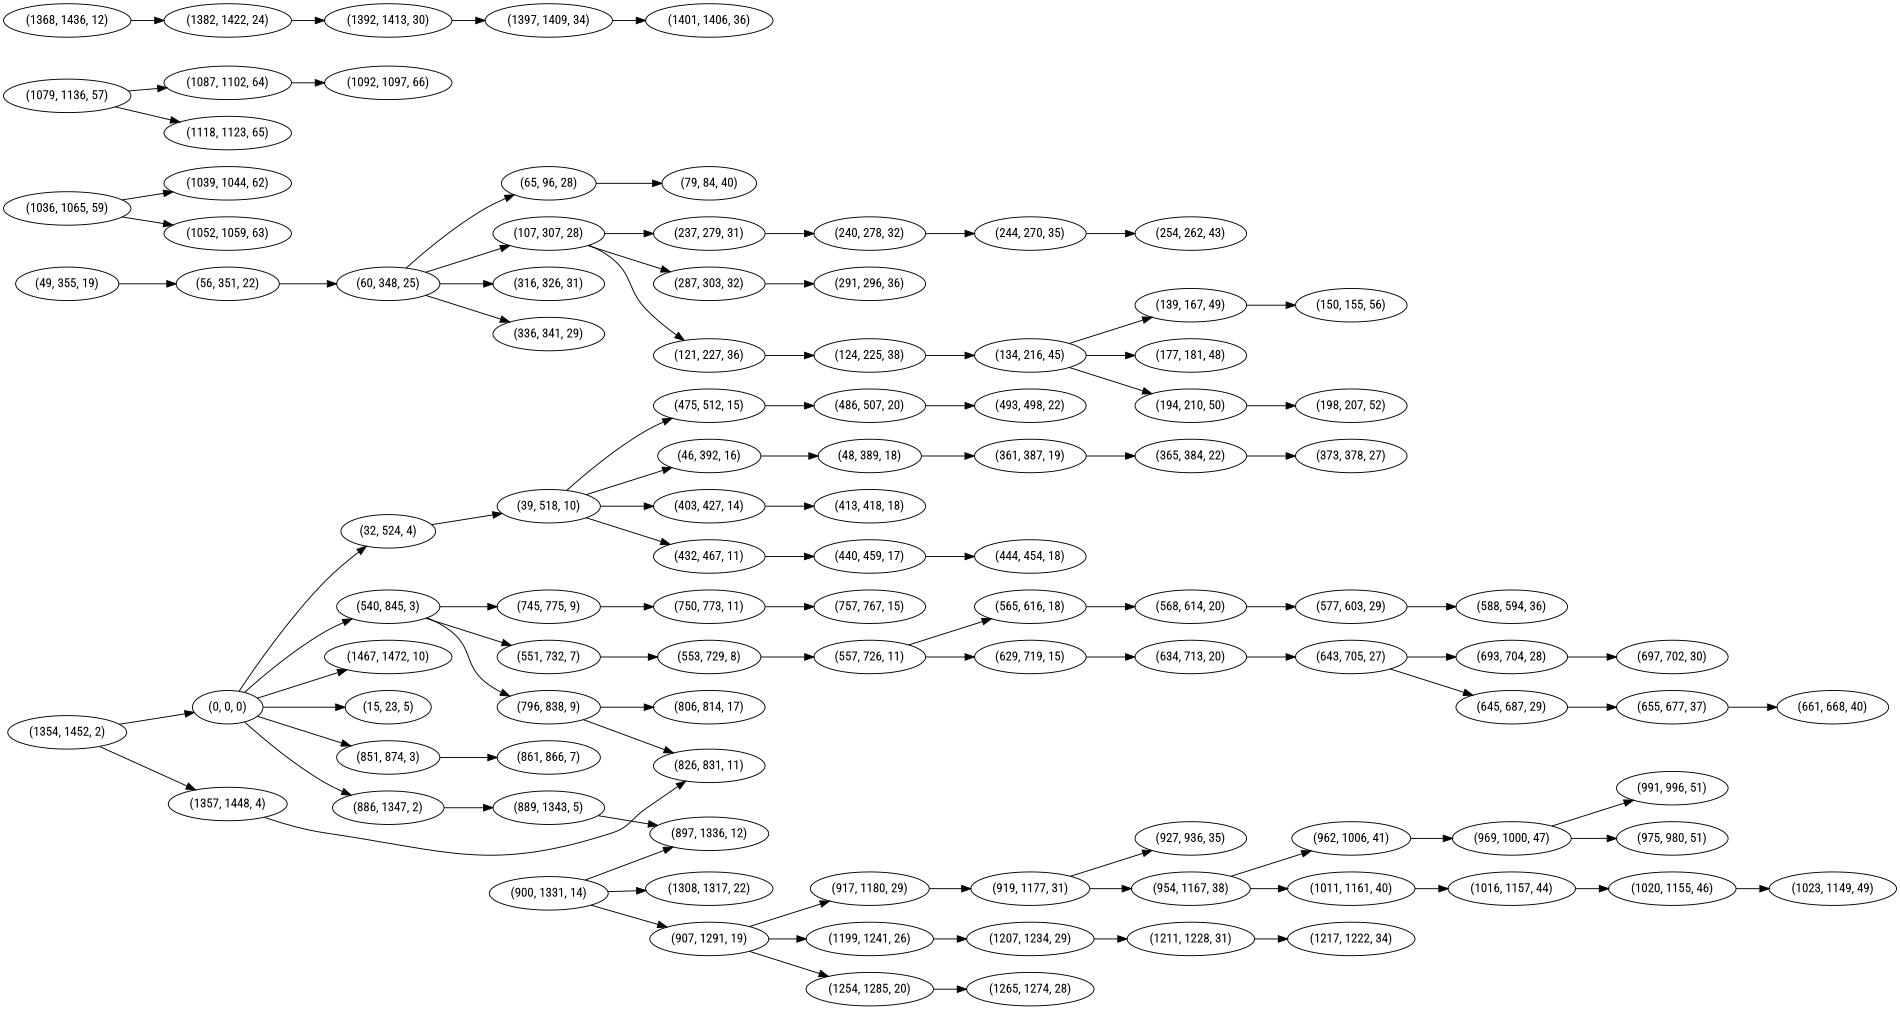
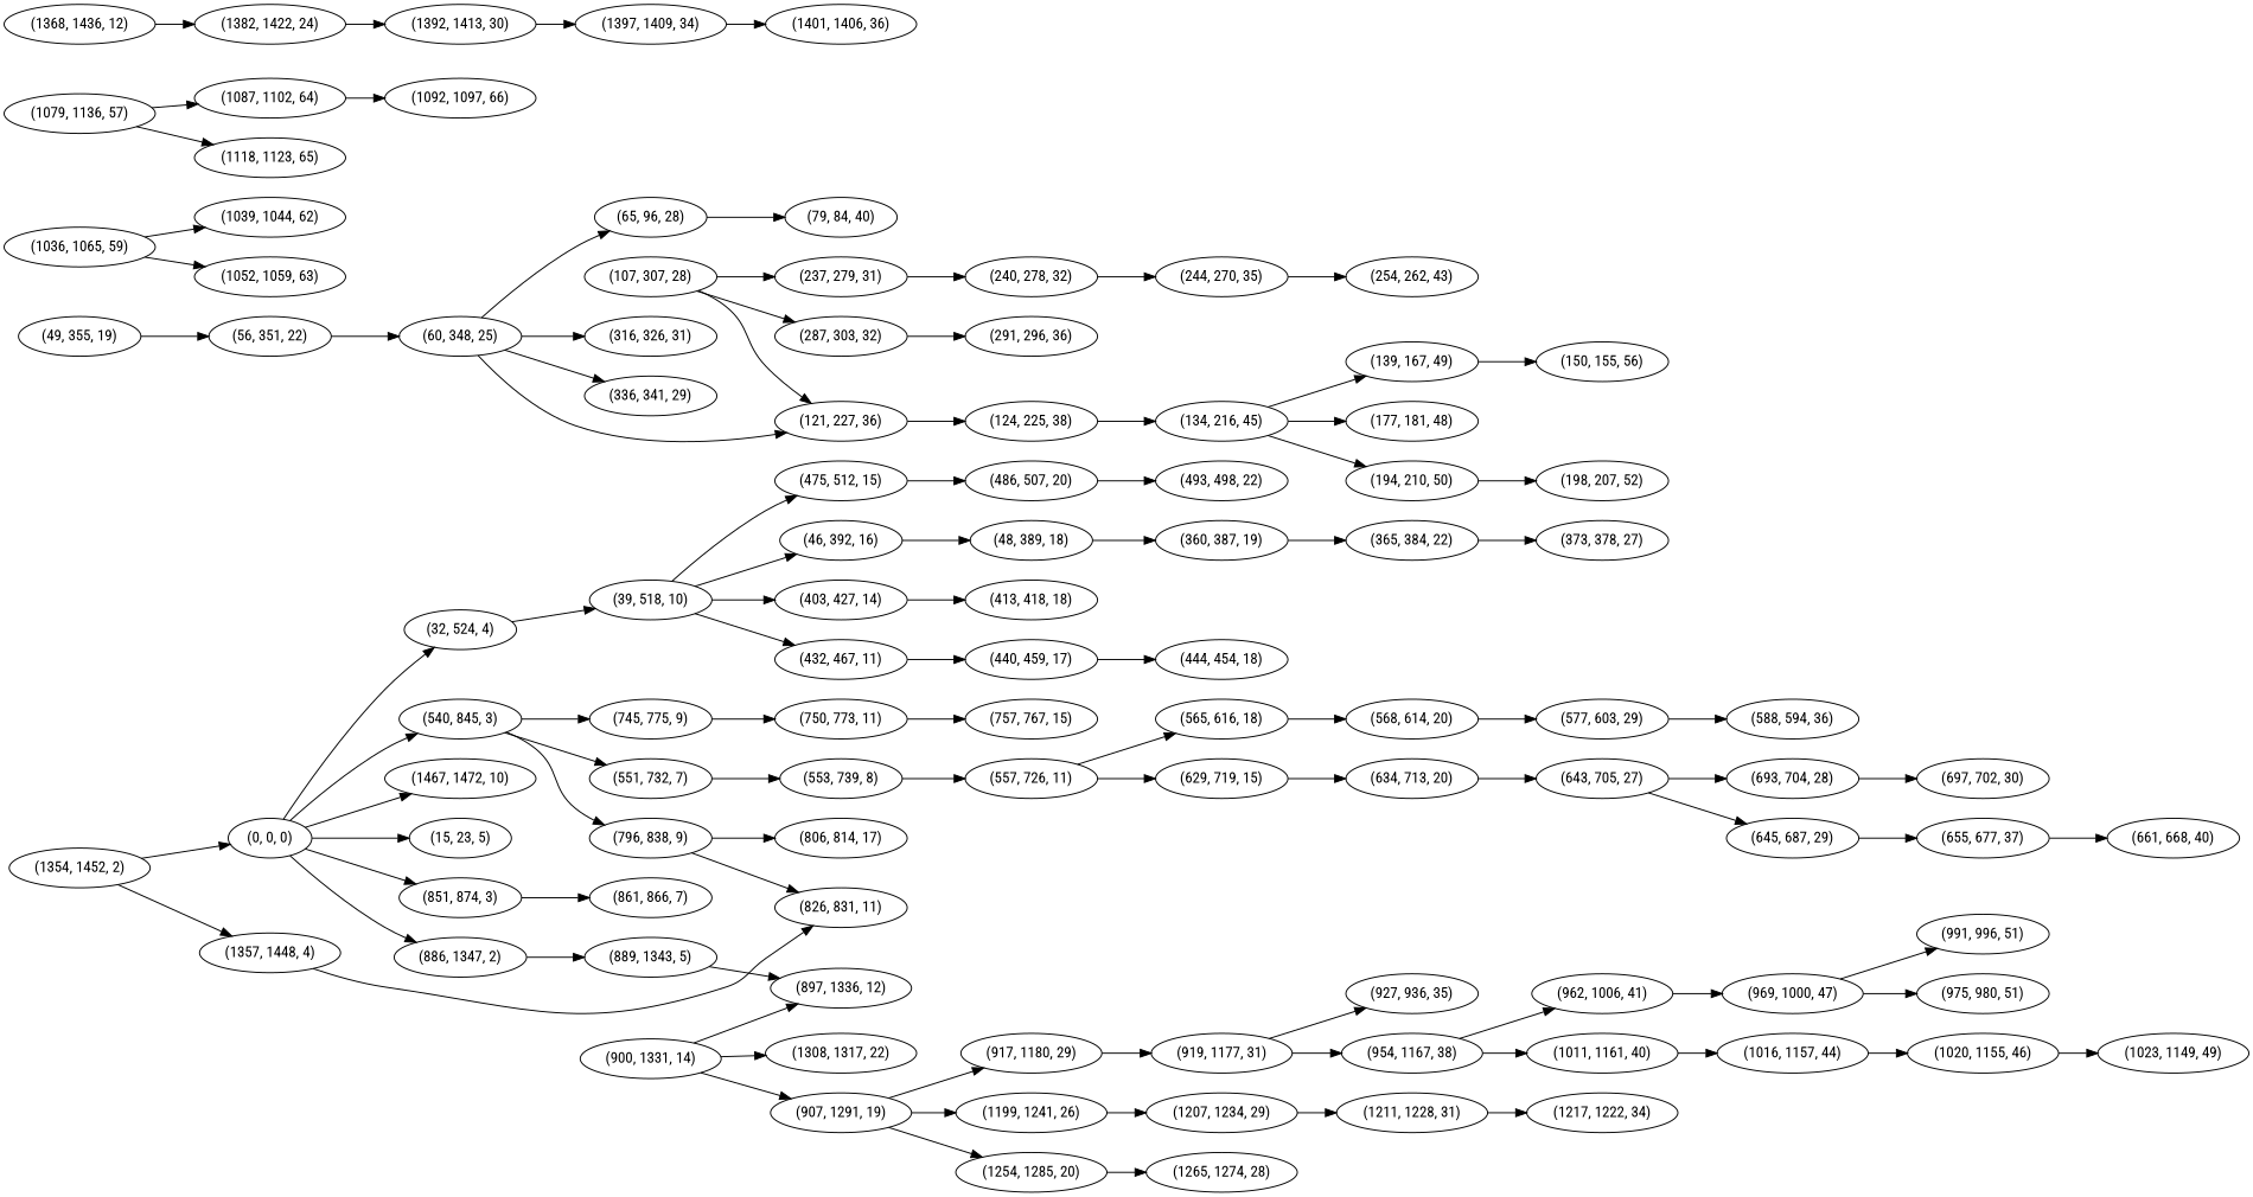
  digraph {
    fontname="Roboto Condensed"
    rankdir=LR
    node [fontname="Roboto Condensed"]
    edge [fontname="Roboto Condensed"]
    "(0, 0, 0)"
    "(15, 23, 5)"
    "(32, 524, 4)"
    "(540, 845, 3)"
    "(851, 874, 3)"
    "(886, 1347, 2)"
    "(1467, 1472, 10)"
    "(39, 518, 10)"
    "(551, 732, 7)"
    "(745, 775, 9)"
    "(796, 838, 9)"
    "(861, 866, 7)"
    "(889, 1343, 5)"
    "(1354, 1452, 2)"
    "(1357, 1448, 4)"
    "(46, 392, 16)"
    "(403, 427, 14)"
    "(432, 467, 11)"
    "(475, 512, 15)"
    "(48, 389, 18)"
    "(413, 418, 18)"
    "(440, 459, 17)"
    "(486, 507, 20)"
-   "(361, 387, 19)"
+   "(361, 387, 19)" [label="(360, 387, 19)"]
    "(49, 355, 19)"
    "(56, 351, 22)"
    "(365, 384, 22)"
    "(60, 348, 25)"
    "(65, 96, 28)"
    "(107, 307, 28)"
    "(316, 326, 31)"
    "(336, 341, 29)"
    "(79, 84, 40)"
    "(121, 227, 36)"
    "(237, 279, 31)"
    "(287, 303, 32)"
    "(124, 225, 38)"
    "(240, 278, 32)"
    "(291, 296, 36)"
    "(134, 216, 45)"
    "(139, 167, 49)"
    "(177, 181, 48)"
    "(194, 210, 50)"
    "(150, 155, 56)"
    "(198, 207, 52)"
    "(244, 270, 35)"
    "(254, 262, 43)"
    "(373, 378, 27)"
    "(444, 454, 18)"
    "(493, 498, 22)"
-   "(553, 729, 8)"
+   "(553, 729, 8)" [label="(553, 739, 8)"]
    "(750, 773, 11)"
    "(806, 814, 17)"
    "(826, 831, 11)"
    "(557, 726, 11)"
    "(565, 616, 18)"
    "(629, 719, 15)"
    "(568, 614, 20)"
    "(634, 713, 20)"
    "(577, 603, 29)"
    "(588, 594, 36)"
    "(643, 705, 27)"
    "(645, 687, 29)"
    "(693, 704, 28)"
    "(655, 677, 37)"
    "(697, 702, 30)"
    "(661, 668, 40)"
    "(757, 767, 15)"
    "(897, 1336, 12)"
    "(900, 1331, 14)"
    "(907, 1291, 19)"
    "(1308, 1317, 22)"
    "(917, 1180, 29)"
    "(1199, 1241, 26)"
    "(1254, 1285, 20)"
    "(919, 1177, 31)"
    "(1207, 1234, 29)"
    "(1265, 1274, 28)"
    "(927, 936, 35)"
    "(954, 1167, 38)"
    "(962, 1006, 41)"
    "(1011, 1161, 40)"
    "(969, 1000, 47)"
    "(1016, 1157, 44)"
    "(975, 980, 51)"
    "(991, 996, 51)"
    "(1020, 1155, 46)"
    "(1023, 1149, 49)"
    "(1036, 1065, 59)"
    "(1039, 1044, 62)"
    "(1052, 1059, 63)"
    "(1079, 1136, 57)"
    "(1087, 1102, 64)"
    "(1118, 1123, 65)"
    "(1092, 1097, 66)"
    "(1211, 1228, 31)"
    "(1217, 1222, 34)"
    "(1368, 1436, 12)"
    "(1382, 1422, 24)"
    "(1392, 1413, 30)"
    "(1397, 1409, 34)"
    "(1401, 1406, 36)"
    "(0, 0, 0)" -> "(15, 23, 5)"
    "(0, 0, 0)" -> "(32, 524, 4)"
    "(0, 0, 0)" -> "(540, 845, 3)"
    "(0, 0, 0)" -> "(851, 874, 3)"
    "(0, 0, 0)" -> "(886, 1347, 2)"
    "(0, 0, 0)" -> "(1467, 1472, 10)"
    "(32, 524, 4)" -> "(39, 518, 10)"
    "(540, 845, 3)" -> "(551, 732, 7)"
    "(540, 845, 3)" -> "(745, 775, 9)"
    "(540, 845, 3)" -> "(796, 838, 9)"
    "(851, 874, 3)" -> "(861, 866, 7)"
    "(886, 1347, 2)" -> "(889, 1343, 5)"
    "(39, 518, 10)" -> "(46, 392, 16)"
    "(39, 518, 10)" -> "(403, 427, 14)"
    "(39, 518, 10)" -> "(432, 467, 11)"
    "(39, 518, 10)" -> "(475, 512, 15)"
    "(551, 732, 7)" -> "(553, 729, 8)"
    "(745, 775, 9)" -> "(750, 773, 11)"
    "(796, 838, 9)" -> "(806, 814, 17)"
    "(796, 838, 9)" -> "(826, 831, 11)"
    "(889, 1343, 5)" -> "(897, 1336, 12)"
    "(1354, 1452, 2)" -> "(0, 0, 0)"
    "(1354, 1452, 2)" -> "(1357, 1448, 4)"
    "(1357, 1448, 4)" -> "(826, 831, 11)"
    "(46, 392, 16)" -> "(48, 389, 18)"
    "(403, 427, 14)" -> "(413, 418, 18)"
    "(432, 467, 11)" -> "(440, 459, 17)"
    "(475, 512, 15)" -> "(486, 507, 20)"
    "(48, 389, 18)" -> "(361, 387, 19)"
    "(440, 459, 17)" -> "(444, 454, 18)"
    "(486, 507, 20)" -> "(493, 498, 22)"
    "(361, 387, 19)" -> "(365, 384, 22)"
    "(49, 355, 19)" -> "(56, 351, 22)"
    "(56, 351, 22)" -> "(60, 348, 25)"
    "(365, 384, 22)" -> "(373, 378, 27)"
    "(60, 348, 25)" -> "(65, 96, 28)"
-   "(60, 348, 25)" -> "(107, 307, 28)"
+   "(60, 348, 25)" -> "(121, 227, 36)"
    "(60, 348, 25)" -> "(316, 326, 31)"
    "(60, 348, 25)" -> "(336, 341, 29)"
    "(65, 96, 28)" -> "(79, 84, 40)"
    "(107, 307, 28)" -> "(121, 227, 36)"
    "(107, 307, 28)" -> "(237, 279, 31)"
    "(107, 307, 28)" -> "(287, 303, 32)"
    "(121, 227, 36)" -> "(124, 225, 38)"
    "(237, 279, 31)" -> "(240, 278, 32)"
    "(287, 303, 32)" -> "(291, 296, 36)"
    "(124, 225, 38)" -> "(134, 216, 45)"
    "(240, 278, 32)" -> "(244, 270, 35)"
    "(134, 216, 45)" -> "(139, 167, 49)"
    "(134, 216, 45)" -> "(177, 181, 48)"
    "(134, 216, 45)" -> "(194, 210, 50)"
    "(139, 167, 49)" -> "(150, 155, 56)"
    "(194, 210, 50)" -> "(198, 207, 52)"
    "(244, 270, 35)" -> "(254, 262, 43)"
    "(553, 729, 8)" -> "(557, 726, 11)"
    "(750, 773, 11)" -> "(757, 767, 15)"
    "(557, 726, 11)" -> "(565, 616, 18)"
    "(557, 726, 11)" -> "(629, 719, 15)"
    "(565, 616, 18)" -> "(568, 614, 20)"
    "(629, 719, 15)" -> "(634, 713, 20)"
    "(568, 614, 20)" -> "(577, 603, 29)"
    "(634, 713, 20)" -> "(643, 705, 27)"
    "(577, 603, 29)" -> "(588, 594, 36)"
    "(643, 705, 27)" -> "(645, 687, 29)"
    "(643, 705, 27)" -> "(693, 704, 28)"
    "(645, 687, 29)" -> "(655, 677, 37)"
    "(693, 704, 28)" -> "(697, 702, 30)"
    "(655, 677, 37)" -> "(661, 668, 40)"
    "(900, 1331, 14)" -> "(897, 1336, 12)"
    "(900, 1331, 14)" -> "(907, 1291, 19)"
    "(900, 1331, 14)" -> "(1308, 1317, 22)"
    "(907, 1291, 19)" -> "(917, 1180, 29)"
    "(907, 1291, 19)" -> "(1199, 1241, 26)"
    "(907, 1291, 19)" -> "(1254, 1285, 20)"
    "(917, 1180, 29)" -> "(919, 1177, 31)"
    "(1199, 1241, 26)" -> "(1207, 1234, 29)"
    "(1254, 1285, 20)" -> "(1265, 1274, 28)"
    "(919, 1177, 31)" -> "(927, 936, 35)"
    "(919, 1177, 31)" -> "(954, 1167, 38)"
    "(1207, 1234, 29)" -> "(1211, 1228, 31)"
    "(954, 1167, 38)" -> "(962, 1006, 41)"
    "(954, 1167, 38)" -> "(1011, 1161, 40)"
    "(962, 1006, 41)" -> "(969, 1000, 47)"
    "(1011, 1161, 40)" -> "(1016, 1157, 44)"
    "(969, 1000, 47)" -> "(975, 980, 51)"
    "(969, 1000, 47)" -> "(991, 996, 51)"
    "(1016, 1157, 44)" -> "(1020, 1155, 46)"
    "(1020, 1155, 46)" -> "(1023, 1149, 49)"
    "(1036, 1065, 59)" -> "(1039, 1044, 62)"
    "(1036, 1065, 59)" -> "(1052, 1059, 63)"
    "(1079, 1136, 57)" -> "(1087, 1102, 64)"
    "(1079, 1136, 57)" -> "(1118, 1123, 65)"
    "(1087, 1102, 64)" -> "(1092, 1097, 66)"
    "(1211, 1228, 31)" -> "(1217, 1222, 34)"
    "(1368, 1436, 12)" -> "(1382, 1422, 24)"
    "(1382, 1422, 24)" -> "(1392, 1413, 30)"
    "(1392, 1413, 30)" -> "(1397, 1409, 34)"
    "(1397, 1409, 34)" -> "(1401, 1406, 36)"
  }
